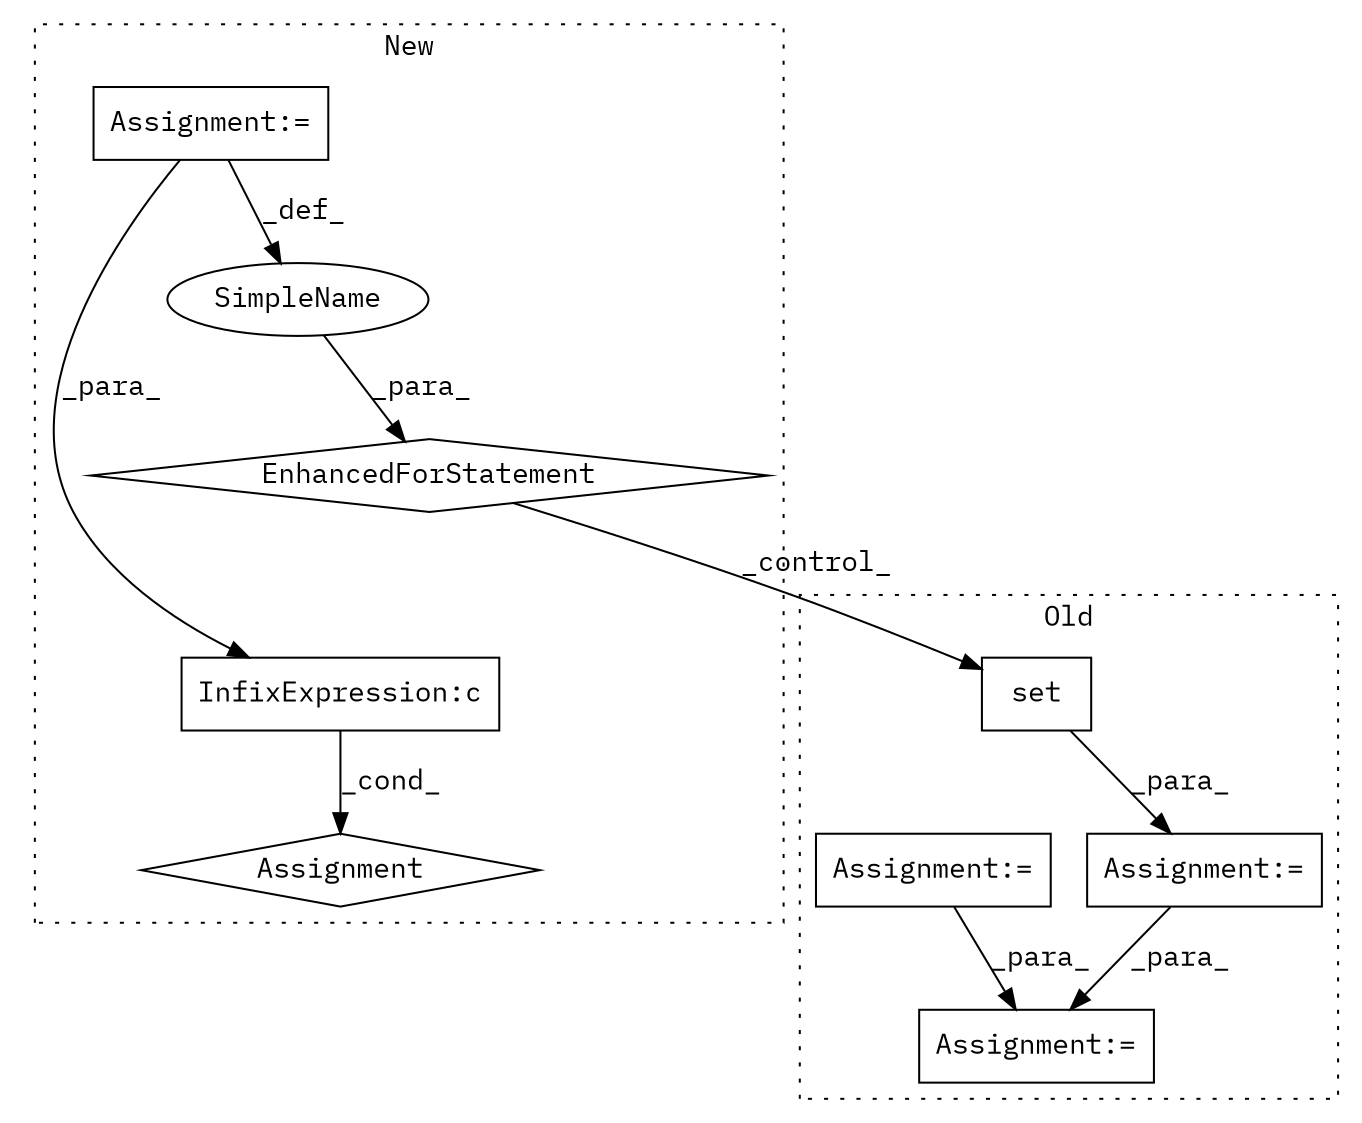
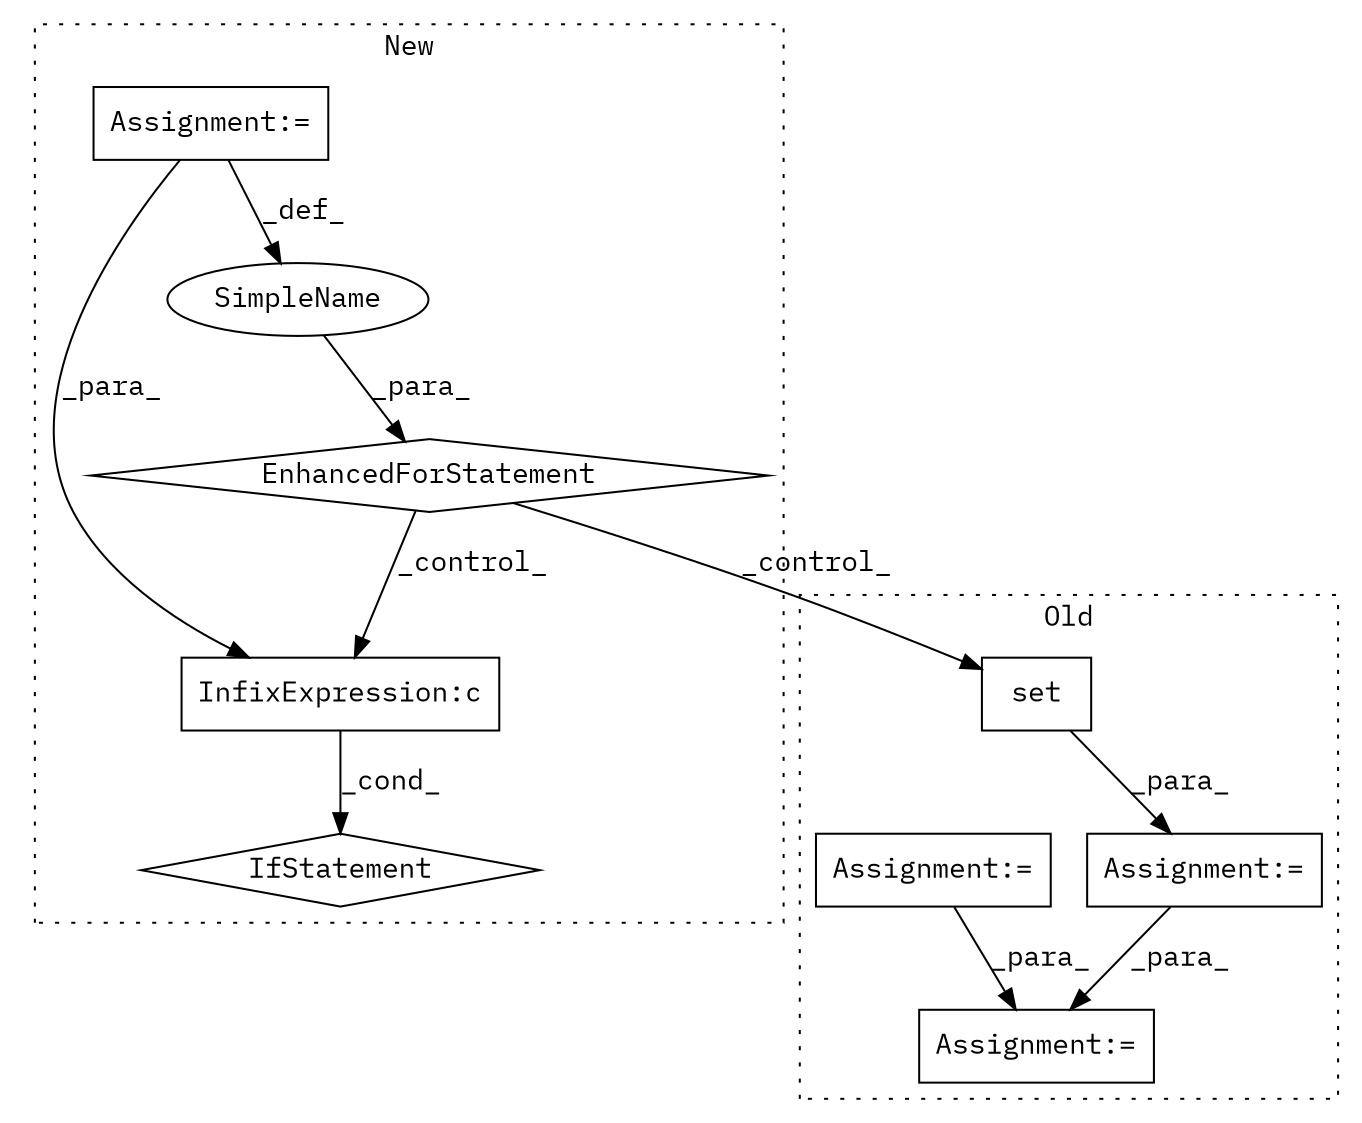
  digraph {
    fontname="IBM Plex Mono"
    node [a=7 fontname="IBM Plex Mono" l=1 s="1631,1709" shape=box]
    edge [fontname="IBM Plex Mono"]
    n1 [a=32 l=5 label=set s=1044]
    n2 [label="Assignment:=" s=1043]
    n3 [label="Assignment:=" s=1435]
    n4 [label="Assignment:=" s=1024]
    n5 [a=70 l="53,2" label=EnhancedForStatement shape=diamond]
    n6 [l="53,2" label="Assignment:="]
-   n7 [a=25 l="4,2" label=Assignment s="1719,1796" shape=diamond]
+   n7 [a=25 l="4,2" label=IfStatement s="1719,1796" shape=diamond]
    n8 [a=42 l=4 label=SimpleName s=1688 shape=ellipse]
    n9 [a=27 l=4 label="InfixExpression:c" s=1750]
    subgraph cluster_1 {
      label=Old
      style=dotted
      n1
      n2
      n3
      n4
    }
    subgraph cluster_2 {
      label=New
      style=dotted
      n5
      n6
      n7
      n8
      n9
    }
    n1 -> n2 [label=_para_]
    n2 -> n3 [label=_para_]
    n4 -> n3 [label=_para_]
    n5 -> n1 [label=_control_]
+   n5 -> n9 [label=_control_]
    n6 -> n8 [label=_def_]
    n6 -> n9 [label=_para_]
    n8 -> n5 [label=_para_]
    n9 -> n7 [label=_cond_]
  }
